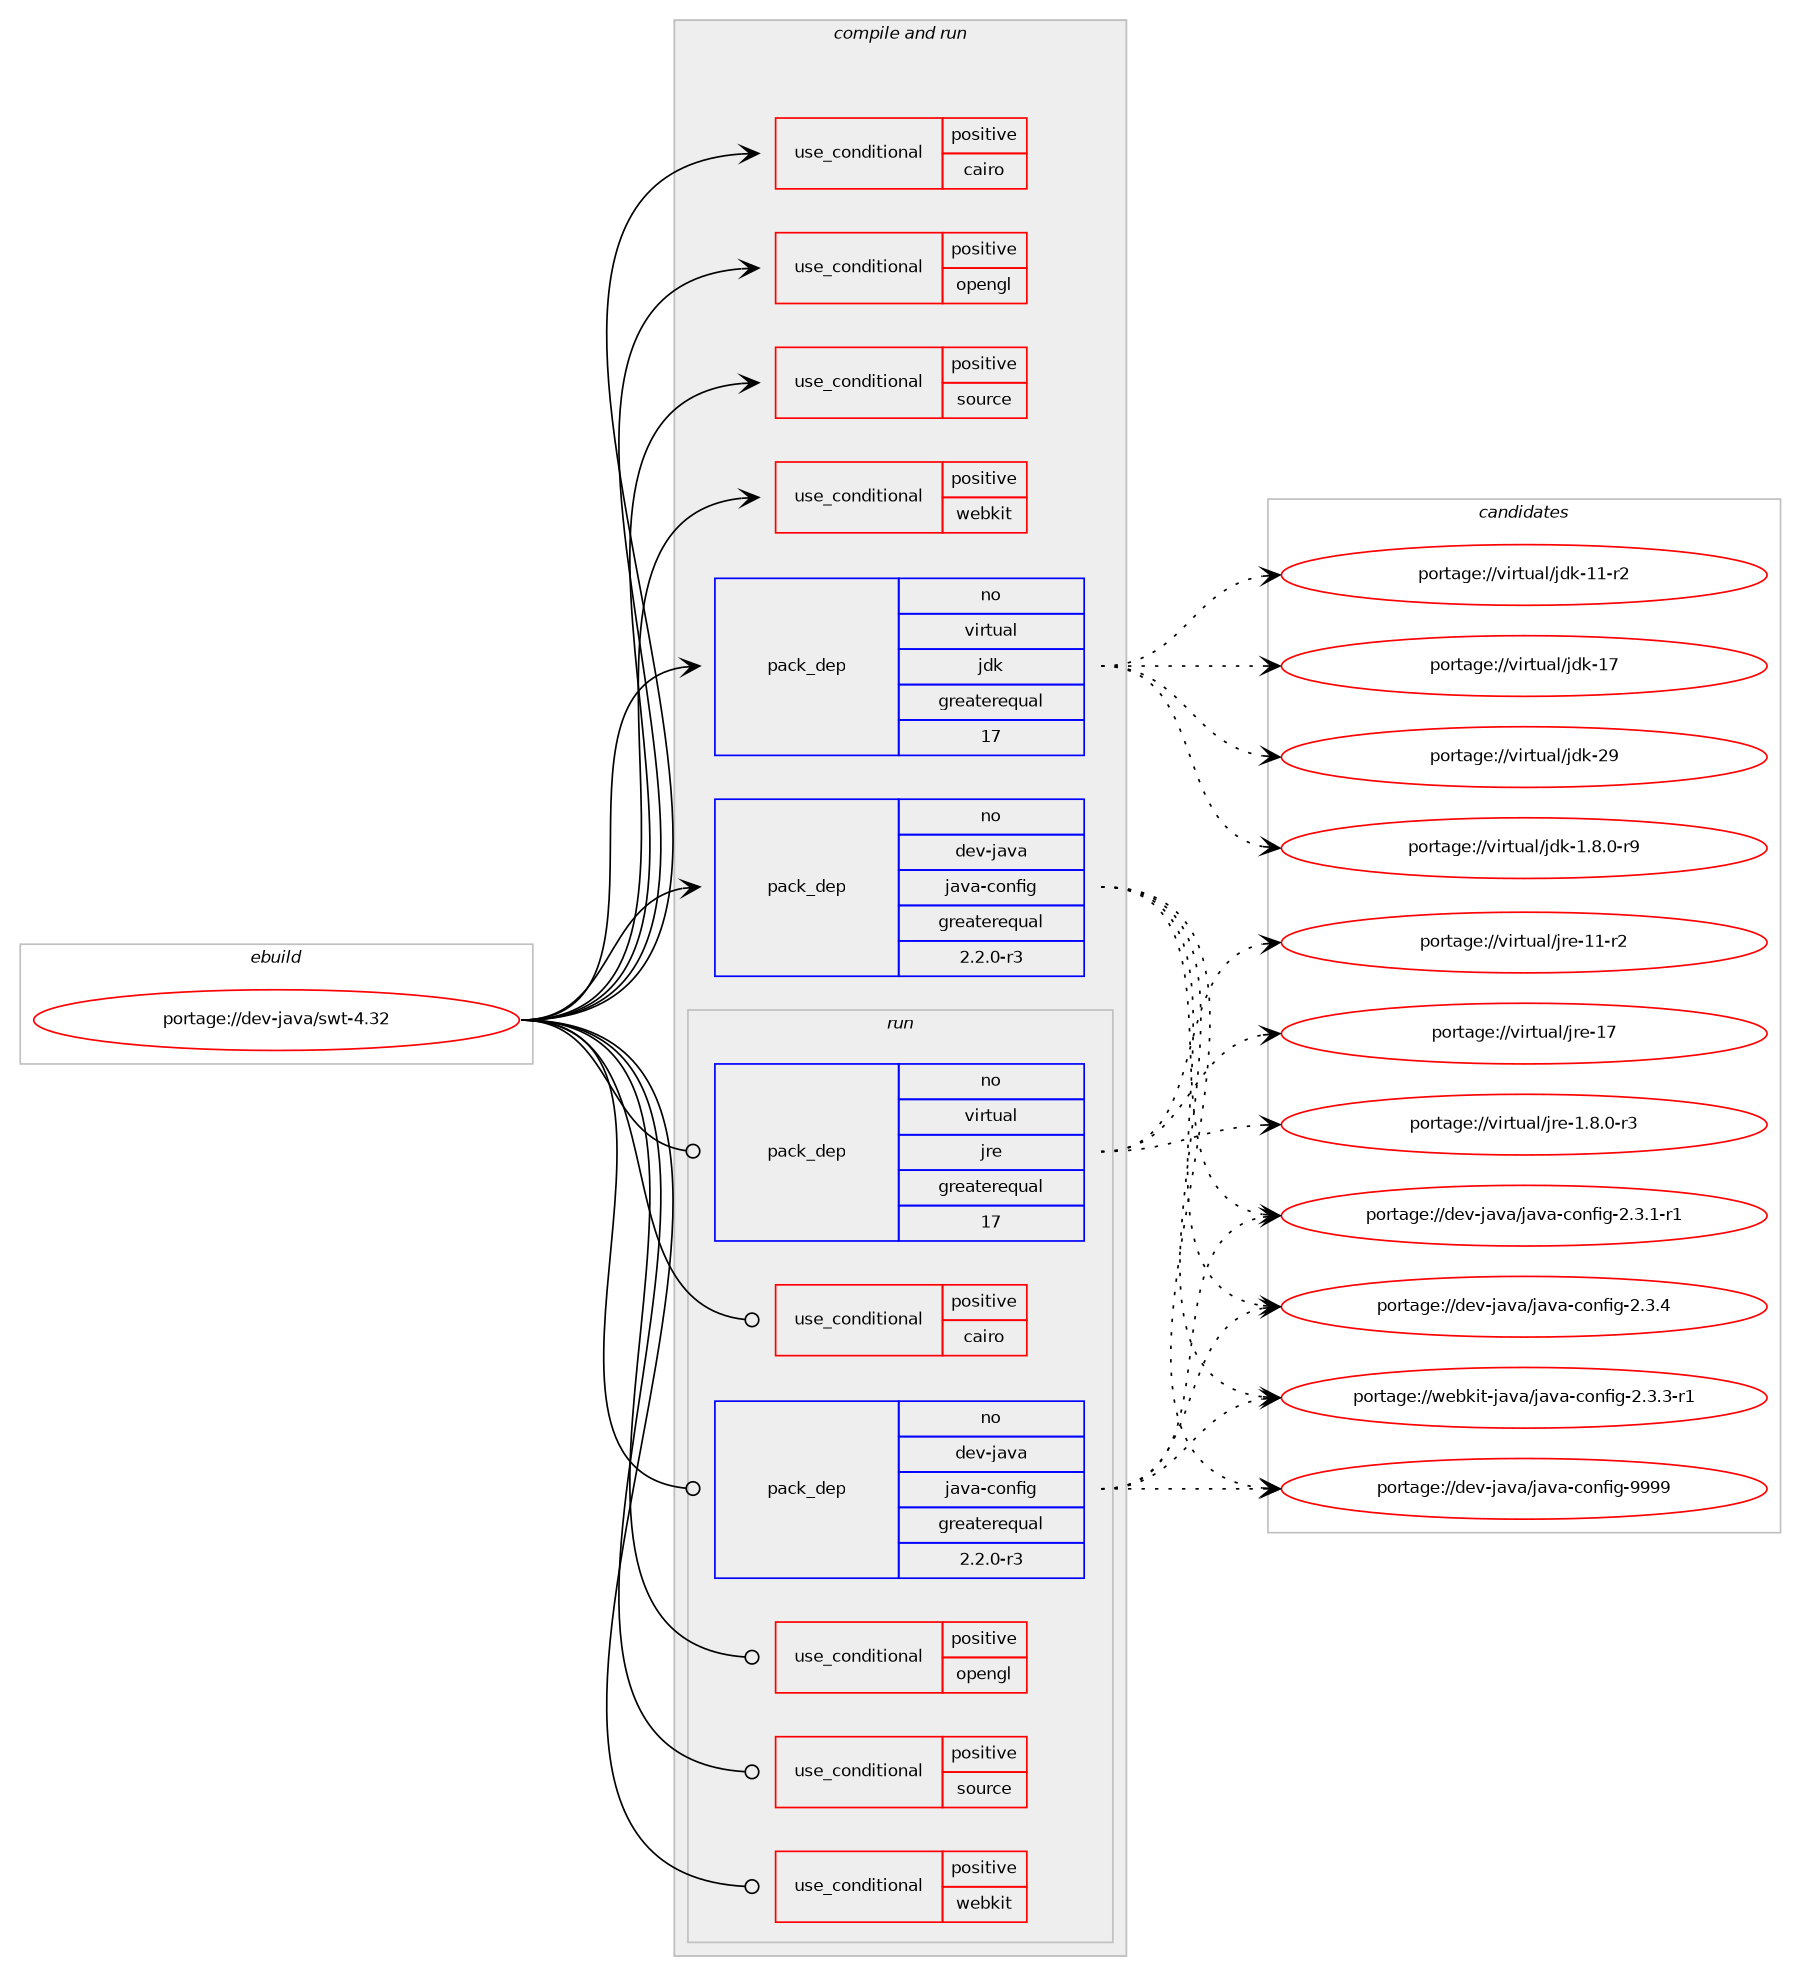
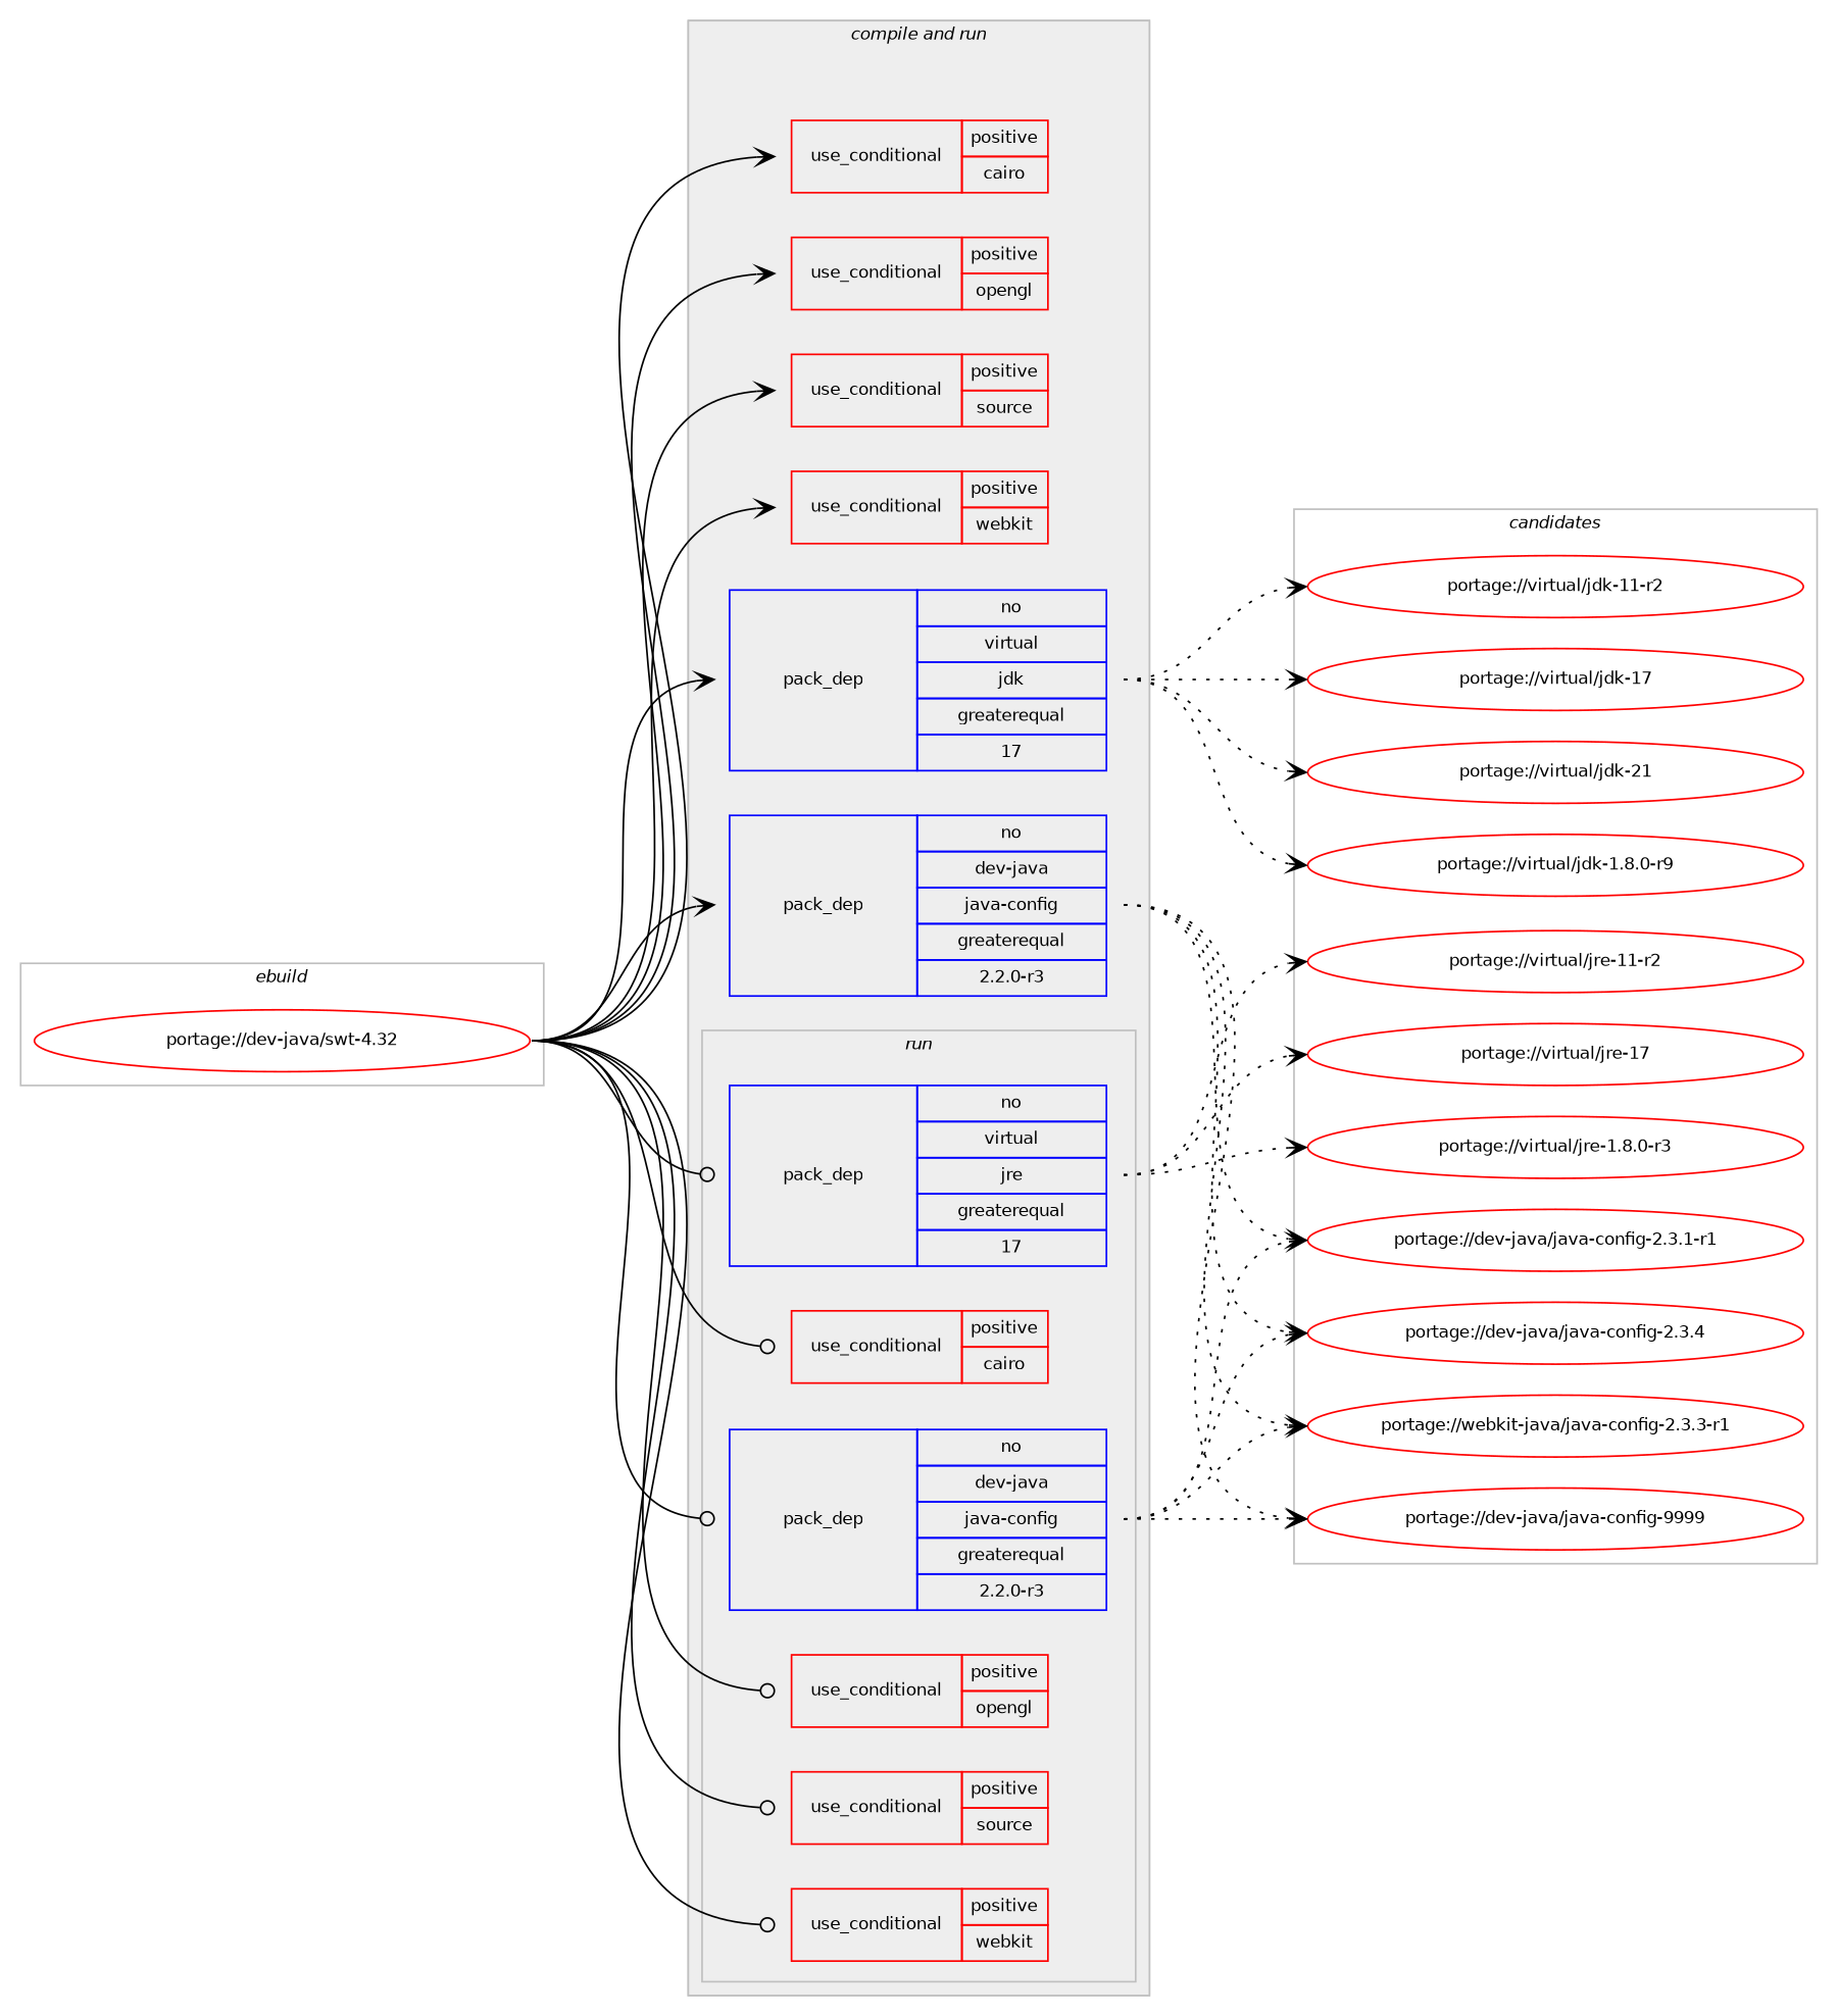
  digraph {
    compound=true
    concentrate=true
    fontname=Helvetica
    fontsize=10
    newrank=true
    rankdir=LR
    ranksep=1.5
    node [color=red fontname=Helvetica fontsize=10]
    edge [arrowhead=vee headport=w style=dotted tailport=e weight=100]
    n1 [label="portage://dev-java/swt-4.32" width=4]
    n2 [label=<<TABLE BORDER="0" CELLBORDER="1" CELLSPACING="0" CELLPADDING="4"><TR><TD ROWSPAN="3" CELLPADDING="10">use_conditional</TD></TR><TR><TD>positive</TD></TR><TR><TD>cairo</TD></TR></TABLE>> shape=none]
    n3 [label=<<TABLE BORDER="0" CELLBORDER="1" CELLSPACING="0" CELLPADDING="4"><TR><TD ROWSPAN="3" CELLPADDING="10">use_conditional</TD></TR><TR><TD>positive</TD></TR><TR><TD>opengl</TD></TR></TABLE>> shape=none]
    n4 [label=<<TABLE BORDER="0" CELLBORDER="1" CELLSPACING="0" CELLPADDING="4"><TR><TD ROWSPAN="3" CELLPADDING="10">use_conditional</TD></TR><TR><TD>positive</TD></TR><TR><TD>source</TD></TR></TABLE>> shape=none]
    n5 [label=<<TABLE BORDER="0" CELLBORDER="1" CELLSPACING="0" CELLPADDING="4"><TR><TD ROWSPAN="3" CELLPADDING="10">use_conditional</TD></TR><TR><TD>positive</TD></TR><TR><TD>webkit</TD></TR></TABLE>> shape=none]
    n6 [color=blue label=<<TABLE BORDER="0" CELLBORDER="1" CELLSPACING="0" CELLPADDING="4" WIDTH="220"><TR><TD ROWSPAN="6" CELLPADDING="30">pack_dep</TD></TR><TR><TD WIDTH="110">no</TD></TR><TR><TD>dev-java</TD></TR><TR><TD>java-config</TD></TR><TR><TD>greaterequal</TD></TR><TR><TD>2.2.0-r3</TD></TR></TABLE>> shape=none]
    n7 [color=blue label=<<TABLE BORDER="0" CELLBORDER="1" CELLSPACING="0" CELLPADDING="4" WIDTH="220"><TR><TD ROWSPAN="6" CELLPADDING="30">pack_dep</TD></TR><TR><TD WIDTH="110">no</TD></TR><TR><TD>virtual</TD></TR><TR><TD>jdk</TD></TR><TR><TD>greaterequal</TD></TR><TR><TD>17</TD></TR></TABLE>> shape=none]
    n8 [color=blue label=<<TABLE BORDER="0" CELLBORDER="1" CELLSPACING="0" CELLPADDING="4" WIDTH="220"><TR><TD ROWSPAN="6" CELLPADDING="30">pack_dep</TD></TR><TR><TD WIDTH="110">no</TD></TR><TR><TD>virtual</TD></TR><TR><TD>jre</TD></TR><TR><TD>greaterequal</TD></TR><TR><TD>17</TD></TR></TABLE>> shape=none]
    n9 [label=<<TABLE BORDER="0" CELLBORDER="1" CELLSPACING="0" CELLPADDING="4"><TR><TD ROWSPAN="3" CELLPADDING="10">use_conditional</TD></TR><TR><TD>positive</TD></TR><TR><TD>cairo</TD></TR></TABLE>> shape=none]
    n10 [color=blue label=<<TABLE BORDER="0" CELLBORDER="1" CELLSPACING="0" CELLPADDING="4" WIDTH="220"><TR><TD ROWSPAN="6" CELLPADDING="30">pack_dep</TD></TR><TR><TD WIDTH="110">no</TD></TR><TR><TD>dev-java</TD></TR><TR><TD>java-config</TD></TR><TR><TD>greaterequal</TD></TR><TR><TD>2.2.0-r3</TD></TR></TABLE>> shape=none]
    n11 [label=<<TABLE BORDER="0" CELLBORDER="1" CELLSPACING="0" CELLPADDING="4"><TR><TD ROWSPAN="3" CELLPADDING="10">use_conditional</TD></TR><TR><TD>positive</TD></TR><TR><TD>opengl</TD></TR></TABLE>> shape=none]
    n12 [label=<<TABLE BORDER="0" CELLBORDER="1" CELLSPACING="0" CELLPADDING="4"><TR><TD ROWSPAN="3" CELLPADDING="10">use_conditional</TD></TR><TR><TD>positive</TD></TR><TR><TD>source</TD></TR></TABLE>> shape=none]
    n13 [label=<<TABLE BORDER="0" CELLBORDER="1" CELLSPACING="0" CELLPADDING="4"><TR><TD ROWSPAN="3" CELLPADDING="10">use_conditional</TD></TR><TR><TD>positive</TD></TR><TR><TD>webkit</TD></TR></TABLE>> shape=none]
    n14 [label="portage://dev-java/java-config-2.3.1-r1" width=4]
    n15 [label="portage://webkit-java/java-config-2.3.3-r1" width=4]
    n16 [label="portage://dev-java/java-config-2.3.4" width=4]
    n17 [label="portage://dev-java/java-config-9999" width=4]
    n18 [label="portage://virtual/jdk-1.8.0-r9" width=4]
    n19 [label="portage://virtual/jdk-11-r2" width=4]
    n20 [label="portage://virtual/jdk-17" width=4]
-   n21 [label="portage://virtual/jdk-29" width=4]
+   n21 [label="portage://virtual/jdk-21" width=4]
    n22 [label="portage://virtual/jre-1.8.0-r3" width=4]
    n23 [label="portage://virtual/jre-11-r2" width=4]
    n24 [label="portage://virtual/jre-17" width=4]
    subgraph cluster_1 {
      color=gray
      label=<<i>ebuild</i>>
      rank=same
      n1
    }
    subgraph cluster_2 {
      color=gray
      label=<<i>dependencies</i>>
      subgraph cluster_3 {
        color=gray
        fillcolor="#eeeeee"
        label=<<i>compile</i>>
        style=filled
        subgraph sub_4 {
          color=gray
          fillcolor="#eeeeee"
          label=<<i>compile</i>>
          style=filled
          n2
        }
        subgraph sub_5 {
          color=gray
          fillcolor="#eeeeee"
          label=<<i>compile</i>>
          style=filled
          n3
        }
        subgraph sub_6 {
          color=gray
          fillcolor="#eeeeee"
          label=<<i>compile</i>>
          style=filled
          n4
        }
        subgraph sub_7 {
          color=gray
          fillcolor="#eeeeee"
          label=<<i>compile</i>>
          style=filled
          n5
        }
        subgraph sub_8 {
          color=gray
          fillcolor="#eeeeee"
          label=<<i>compile</i>>
          style=filled
          n6
        }
        subgraph sub_9 {
          color=gray
          fillcolor="#eeeeee"
          label=<<i>compile</i>>
          style=filled
          n7
        }
      }
      subgraph cluster_10 {
        color=gray
        fillcolor="#eeeeee"
        label=<<i>compile and run</i>>
        style=filled
      }
      subgraph cluster_11 {
        color=gray
        fillcolor="#eeeeee"
        label=<<i>run</i>>
        style=filled
        subgraph sub_12 {
          color=gray
          fillcolor="#eeeeee"
          label=<<i>run</i>>
          style=filled
          n8
        }
        subgraph sub_13 {
          color=gray
          fillcolor="#eeeeee"
          label=<<i>run</i>>
          style=filled
          n9
        }
        subgraph sub_14 {
          color=gray
          fillcolor="#eeeeee"
          label=<<i>run</i>>
          style=filled
          n10
        }
        subgraph sub_15 {
          color=gray
          fillcolor="#eeeeee"
          label=<<i>run</i>>
          style=filled
          n11
        }
        subgraph sub_16 {
          color=gray
          fillcolor="#eeeeee"
          label=<<i>run</i>>
          style=filled
          n12
        }
        subgraph sub_17 {
          color=gray
          fillcolor="#eeeeee"
          label=<<i>run</i>>
          style=filled
          n13
        }
      }
    }
    subgraph cluster_18 {
      color=gray
      label=<<i>candidates</i>>
      rank=same
      subgraph sub_19 {
        color=black
        label=<<i>candidates</i>>
        nodesep=1
        rank=same
        n14
        n15
        n16
        n17
      }
      subgraph sub_20 {
        color=black
        label=<<i>candidates</i>>
        nodesep=1
        rank=same
        n18
        n19
        n20
        n21
      }
      subgraph sub_21 {
        color=black
        label=<<i>candidates</i>>
        nodesep=1
        rank=same
        n14
        n15
        n16
        n17
      }
      subgraph sub_22 {
        color=black
        label=<<i>candidates</i>>
        nodesep=1
        rank=same
        n22
        n23
        n24
      }
    }
    n1 -> n2 [style=solid weight=20]
    n1 -> n3 [style=solid weight=20]
    n1 -> n4 [style=solid weight=20]
    n1 -> n5 [style=solid weight=20]
    n1 -> n6 [style=solid weight=20]
    n1 -> n7 [style=solid weight=20]
    n1 -> n8 [arrowhead=odot style=solid weight=20]
    n1 -> n9 [arrowhead=odot style=solid weight=20]
    n1 -> n10 [arrowhead=odot style=solid weight=20]
    n1 -> n11 [arrowhead=odot style=solid weight=20]
    n1 -> n12 [arrowhead=odot style=solid weight=20]
    n1 -> n13 [arrowhead=odot style=solid weight=20]
    n6 -> n14
    n6 -> n15
    n6 -> n16
    n6 -> n17
    n7 -> n18
    n7 -> n19
    n7 -> n20
    n7 -> n21
    n8 -> n22
    n8 -> n23
    n8 -> n24
    n10 -> n14
    n10 -> n15
    n10 -> n16
    n10 -> n17
  }
